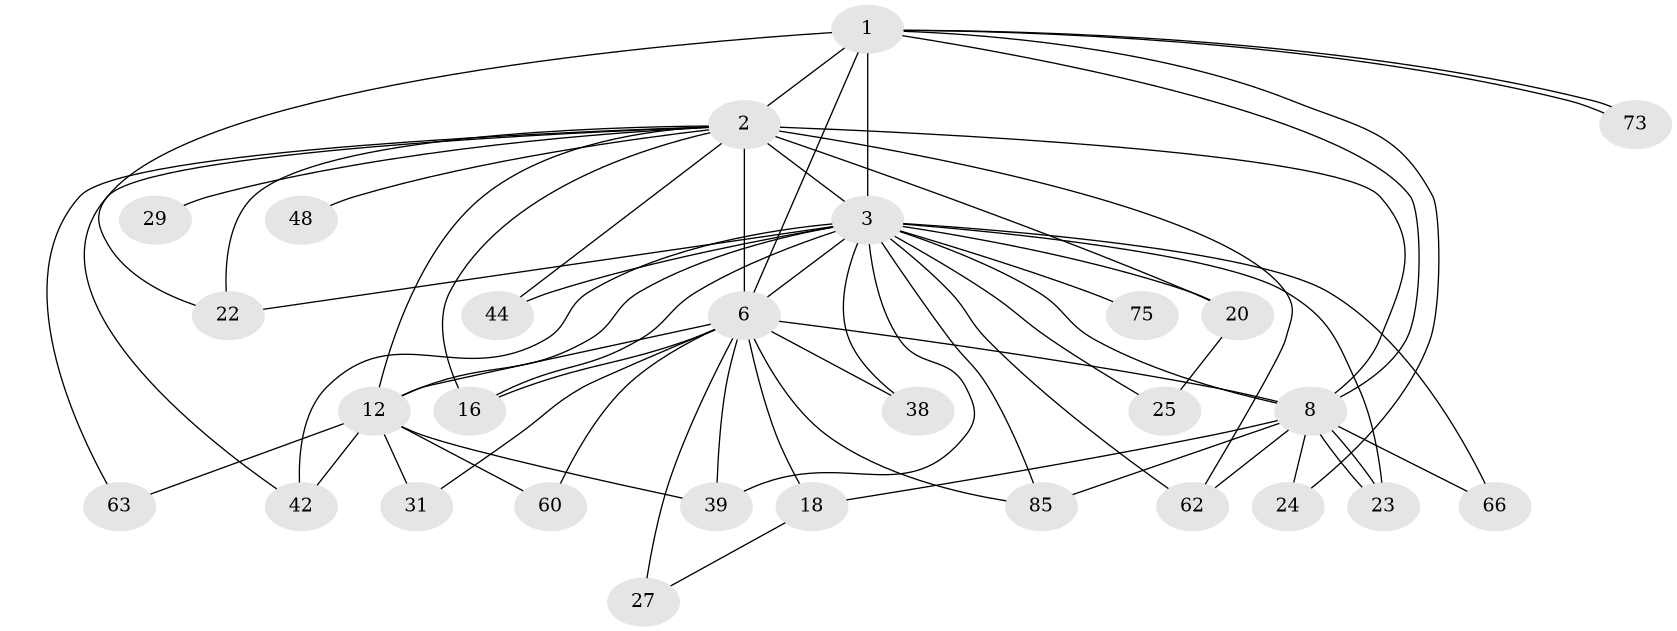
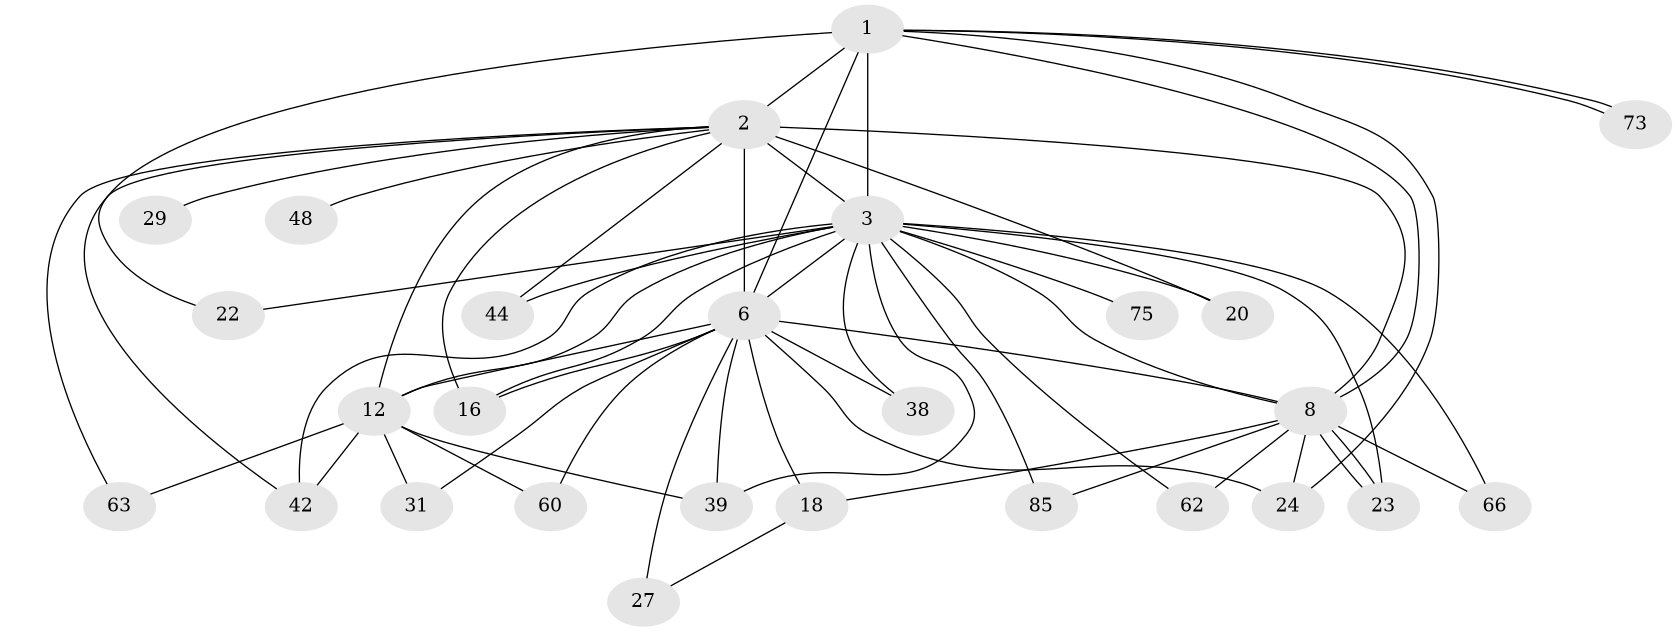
  graph {
    node [color=gray90 style=filled]
    1 [super="+87+35"]
    2 [super="+7+5+41+19+33+49+37+55+36+32+14"]
    3 [super="+10+54+11+67+4+72+15+28"]
    6 [super="+17+65+91+13+9"]
    8 [super="+40"]
    22 [super="+68"]
    24 [super="+89"]
    73
    12 [super="+58+30"]
    16 [super="+56"]
    20
    29
    42
    44
    48
    62 [super="+76+69"]
    63
    23 [super="+45+26"]
-   25
    38
    39 [super="+74"]
    66
    75
    85
    18
    27 [super="+77"]
    31
    60
    1 -- 2 [weight=3]
    1 -- 3 [weight=5]
    1 -- 6 [weight=3]
    1 -- 8 [weight=2]
    1 -- 22
    1 -- 24
    1 -- 73
    1 -- 73
    2 -- 3 [weight=14]
    2 -- 6 [weight=14]
    2 -- 8 [weight=4]
-   2 -- 22
    2 -- 12 [weight=3]
    2 -- 16 [weight=2]
    2 -- 20
    2 -- 29
    2 -- 42
    2 -- 44
    2 -- 48 [weight=2]
-   2 -- 62
    2 -- 63
    3 -- 6 [weight=9]
    3 -- 8 [weight=7]
    3 -- 22
    3 -- 12 [weight=7]
    3 -- 16
    3 -- 20
    3 -- 42
    3 -- 44
    3 -- 62
    3 -- 23
-   3 -- 25
    3 -- 38
    3 -- 39
    3 -- 66
    3 -- 75 [weight=2]
    3 -- 85
    6 -- 8 [weight=2]
-   6 -- 85
+   6 -- 24
    6 -- 12 [weight=4]
    6 -- 16 [weight=3]
    6 -- 38
    6 -- 39
    6 -- 18
    6 -- 27 [weight=2]
    6 -- 31
    6 -- 60
    8 -- 24
    8 -- 62 [weight=2]
    8 -- 23 [weight=2]
    8 -- 23
    8 -- 66
    8 -- 85
    8 -- 18
    12 -- 42
    12 -- 63
    12 -- 39
    12 -- 31
    12 -- 60
-   20 -- 25
    18 -- 27
  }
